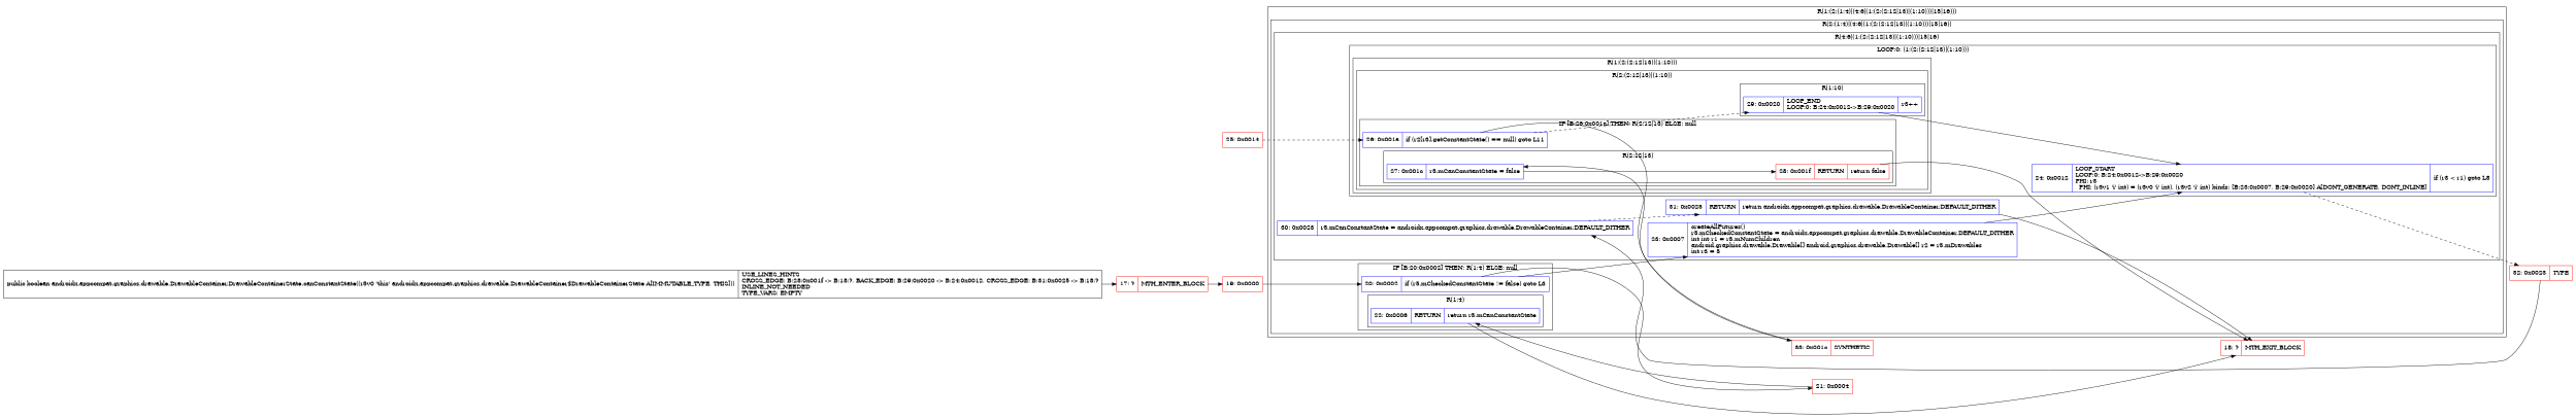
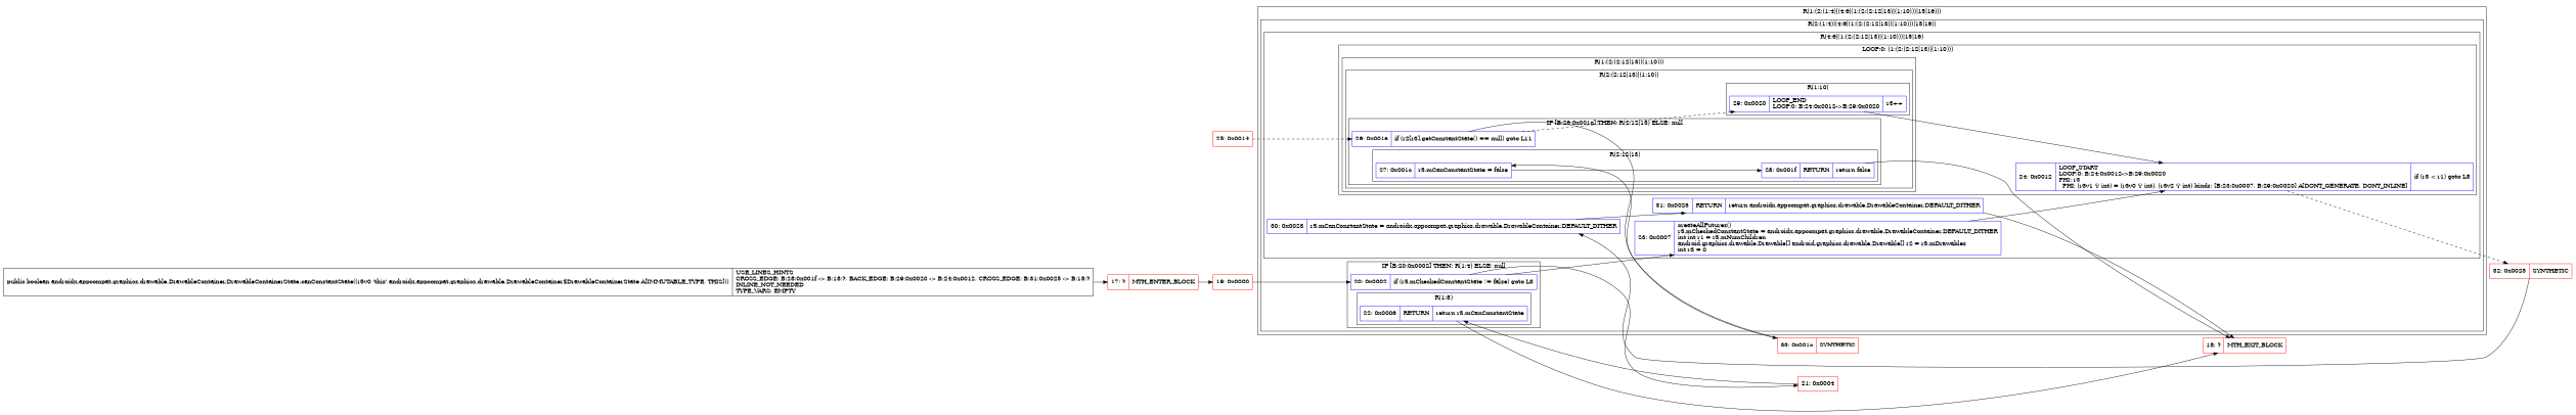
  digraph {
    rankdir=LR
    node [color=blue shape=record]
    n1 [label="{22\:\ 0x0006|RETURN\l|return r5.mCanConstantState\l}"]
    n2 [label="{20\:\ 0x0002|if (r5.mCheckedConstantState != false) goto L3\l}"]
    n3 [label="{27\:\ 0x001c|r5.mCanConstantState = false\l}"]
-   n4 [color=red label="{28\:\ 0x001f|RETURN\l|return false\l}"]
+   n4 [label="{28\:\ 0x001f|RETURN\l|return false\l}"]
    n5 [label="{26\:\ 0x001a|if (r2[r3].getConstantState() == null) goto L11\l}"]
    n6 [label="{29\:\ 0x0020|LOOP_END\lLOOP:0: B:24:0x0012\-\>B:29:0x0020\l|r3++\l}"]
    n7 [label="{24\:\ 0x0012|LOOP_START\lLOOP:0: B:24:0x0012\-\>B:29:0x0020\lPHI: r3 \l  PHI: (r3v1 'i' int) = (r3v0 'i' int), (r3v2 'i' int) binds: [B:23:0x0007, B:29:0x0020] A[DONT_GENERATE, DONT_INLINE]\l|if (r3 \< r1) goto L8\l}"]
-   n8 [label="{23\:\ 0x0007|createAllFutures()\lr5.mCheckedConstantState = androidx.appcompat.graphics.drawable.DrawableContainer.DEFAULT_DITHER\lint int r1 = r5.mNumChildren\landroid.graphics.drawable.Drawable[] android.graphics.drawable.Drawable[] r2 = r5.mDrawables\lint r3 = 5\l}"]
+   n8 [label="{23\:\ 0x0007|createAllFutures()\lr5.mCheckedConstantState = androidx.appcompat.graphics.drawable.DrawableContainer.DEFAULT_DITHER\lint int r1 = r5.mNumChildren\landroid.graphics.drawable.Drawable[] android.graphics.drawable.Drawable[] r2 = r5.mDrawables\lint r3 = 0\l}"]
    n9 [label="{30\:\ 0x0023|r5.mCanConstantState = androidx.appcompat.graphics.drawable.DrawableContainer.DEFAULT_DITHER\l}"]
    n10 [label="{31\:\ 0x0025|RETURN\l|return androidx.appcompat.graphics.drawable.DrawableContainer.DEFAULT_DITHER\l}"]
    n11 [color=red label="{18\:\ ?|MTH_EXIT_BLOCK\l}"]
    n12 [color=red label="{21\:\ 0x0004}"]
    n13 [color=red label="{33\:\ 0x001c|SYNTHETIC\l}"]
-   n14 [color=red label="{32\:\ 0x0023|TYPE\l}"]
+   n14 [color=red label="{32\:\ 0x0023|SYNTHETIC\l}"]
    n15 [color=red label="{25\:\ 0x0014}"]
    n16 [color=red label="{17\:\ ?|MTH_ENTER_BLOCK\l}"]
    n17 [color=red label="{19\:\ 0x0000}"]
    n18 [label="{public boolean androidx.appcompat.graphics.drawable.DrawableContainer.DrawableContainerState.canConstantState((r5v0 'this' androidx.appcompat.graphics.drawable.DrawableContainer$DrawableContainerState A[IMMUTABLE_TYPE, THIS]))  | USE_LINES_HINTS\lCROSS_EDGE: B:28:0x001f \-\> B:18:?, BACK_EDGE: B:29:0x0020 \-\> B:24:0x0012, CROSS_EDGE: B:31:0x0025 \-\> B:18:?\lINLINE_NOT_NEEDED\lTYPE_VARS: EMPTY\l}" color=""]
    subgraph cluster_1 {
      label="R(1:(2:(1:4)|(4:6|(1:(2:(2:12|13)|(1:10)))|15|16)))"
      subgraph cluster_2 {
        label="R(2:(1:4)|(4:6|(1:(2:(2:12|13)|(1:10)))|15|16))"
        subgraph cluster_3 {
          label="IF [B:20:0x0002] THEN: R(1:4) ELSE: null"
          n2
          subgraph cluster_4 {
-           label="R(1:4)"
+           label="R(1:8)"
            n1
          }
        }
        subgraph cluster_5 {
          label="R(4:6|(1:(2:(2:12|13)|(1:10)))|15|16)"
          n8
          n9
          n10
          subgraph cluster_6 {
            label="LOOP:0: (1:(2:(2:12|13)|(1:10)))"
            n7
            subgraph cluster_7 {
              label="R(1:(2:(2:12|13)|(1:10)))"
              subgraph cluster_8 {
                label="R(2:(2:12|13)|(1:10))"
                subgraph cluster_9 {
                  label="IF [B:26:0x001a] THEN: R(2:12|13) ELSE: null"
                  n5
                  subgraph cluster_10 {
                    label="R(2:12|13)"
                    n3
                    n4
                  }
                }
                subgraph cluster_11 {
                  label="R(1:10)"
                  n6
                }
              }
            }
          }
        }
      }
    }
    n1 -> n11
    n2 -> n8 [style=solid]
    n2 -> n12
    n3 -> n4
    n4 -> n11
    n5 -> n6 [style=dashed]
    n5 -> n13
    n6 -> n7
    n7 -> n14 [style=dashed]
    n8 -> n7
-   n9 -> n10 [style=dashed]
+   n9 -> n10
    n10 -> n11
    n12 -> n1
    n13 -> n3
    n14 -> n9
    n15 -> n5 [style=dashed]
    n16 -> n17
    n17 -> n2
    n18 -> n16
  }
